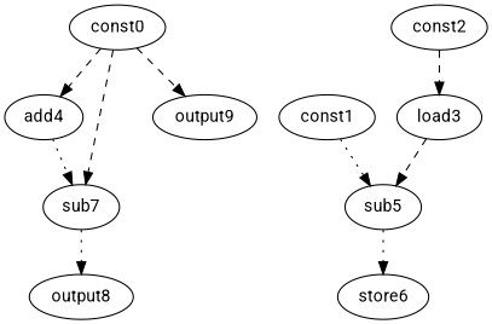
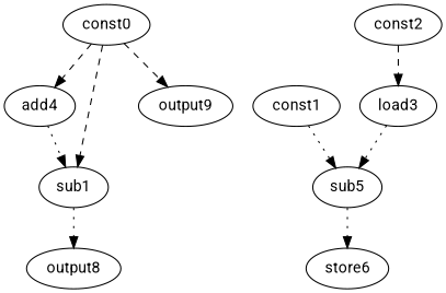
  digraph {
    fontname=Roboto
    node [fontname=Roboto opcode=const]
    edge [fontname=Roboto operand=0 style=dashed]
    add4 [opcode=add]
    const0
-   sub7 [opcode=sub]
+   sub7 [opcode=sub label=sub1]
    output9 [opcode=output]
    output8 [opcode=output]
    sub5 [opcode=sub]
    const1
    store6 [opcode=store]
    load3 [opcode=load]
    const2
    add4 -> sub7 [operand=1 style=dotted]
    const0 -> add4
    const0 -> sub7
    const0 -> output9
    sub7 -> output8 [style=dotted]
    sub5 -> store6 [operand=1 style=dotted]
    const1 -> sub5 [style=dotted]
-   load3 -> sub5 [operand=1]
+   load3 -> sub5 [operand=1 style=dotted]
    const2 -> load3
  }
